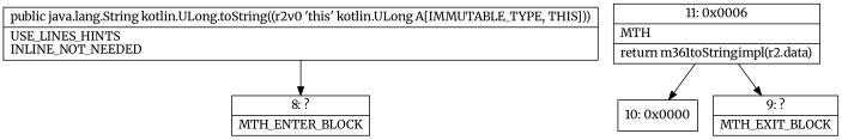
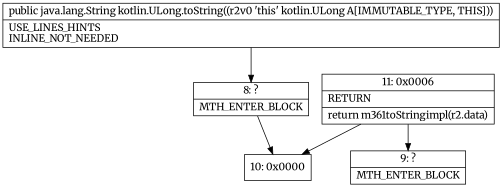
  digraph {
    fontname=Merriweather
    node [fontname=Merriweather shape=record]
    edge [fontname=Merriweather]
    n1 [label="{8\:\ ?|MTH_ENTER_BLOCK\l}"]
    n2 [label="{10\:\ 0x0000}"]
-   n3 [label="{11\:\ 0x0006|MTH\l|return m361toStringimpl(r2.data)\l}"]
-   n4 [label="{9\:\ ?|MTH_EXIT_BLOCK\l}"]
+   n3 [label="{11\:\ 0x0006|RETURN\l|return m361toStringimpl(r2.data)\l}"]
+   n4 [label="{9\:\ ?|MTH_ENTER_BLOCK\l}"]
    n5 [label="{public java.lang.String kotlin.ULong.toString((r2v0 'this' kotlin.ULong A[IMMUTABLE_TYPE, THIS]))  | USE_LINES_HINTS\lINLINE_NOT_NEEDED\l}"]
+   n1 -> n2
    n3 -> n2
    n3 -> n4
    n5 -> n1
  }
